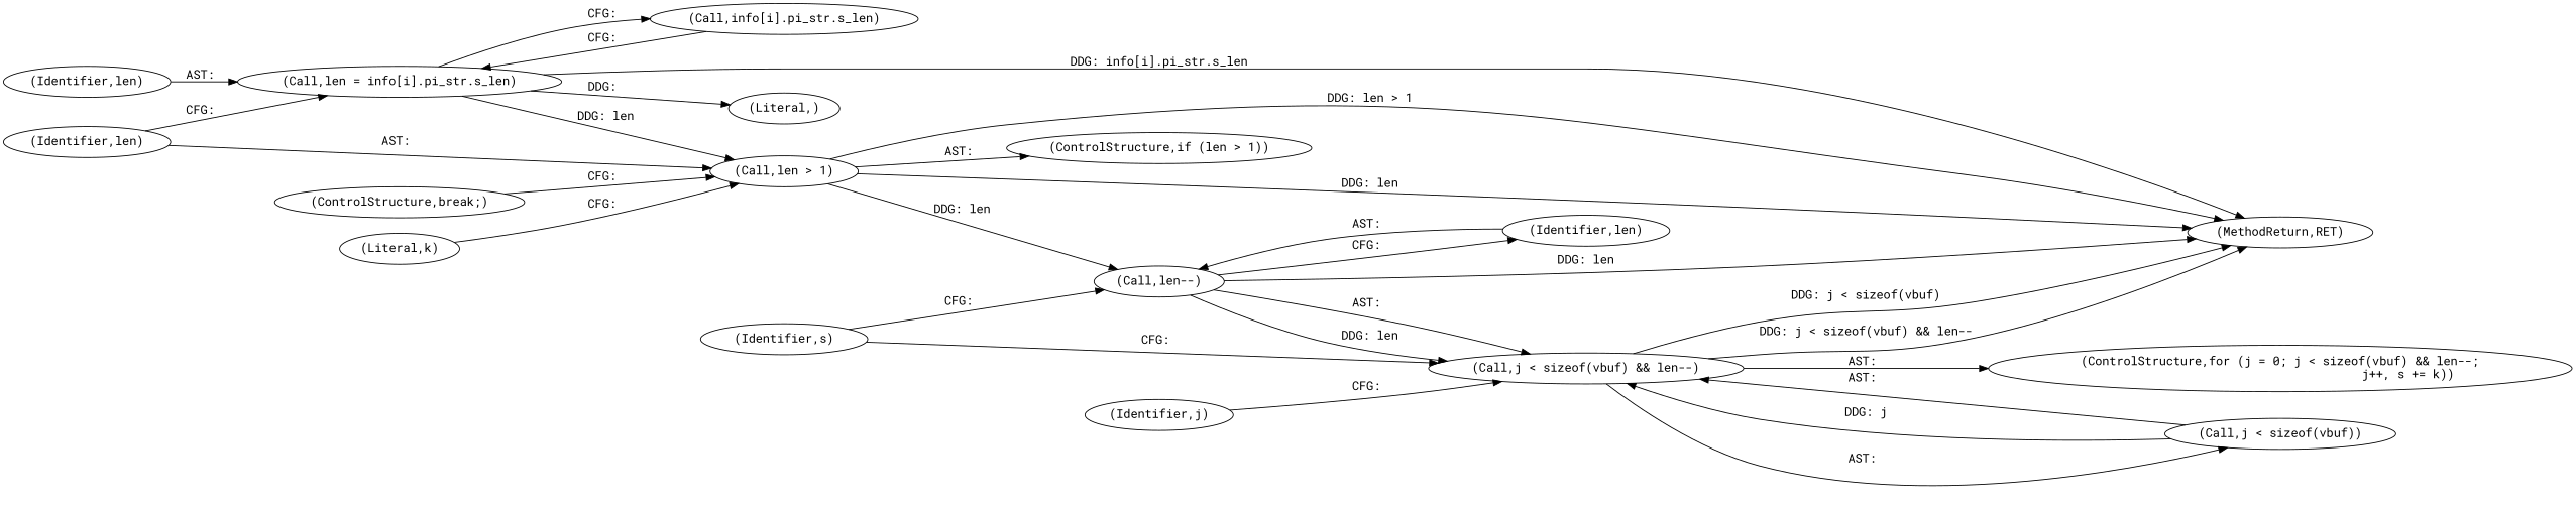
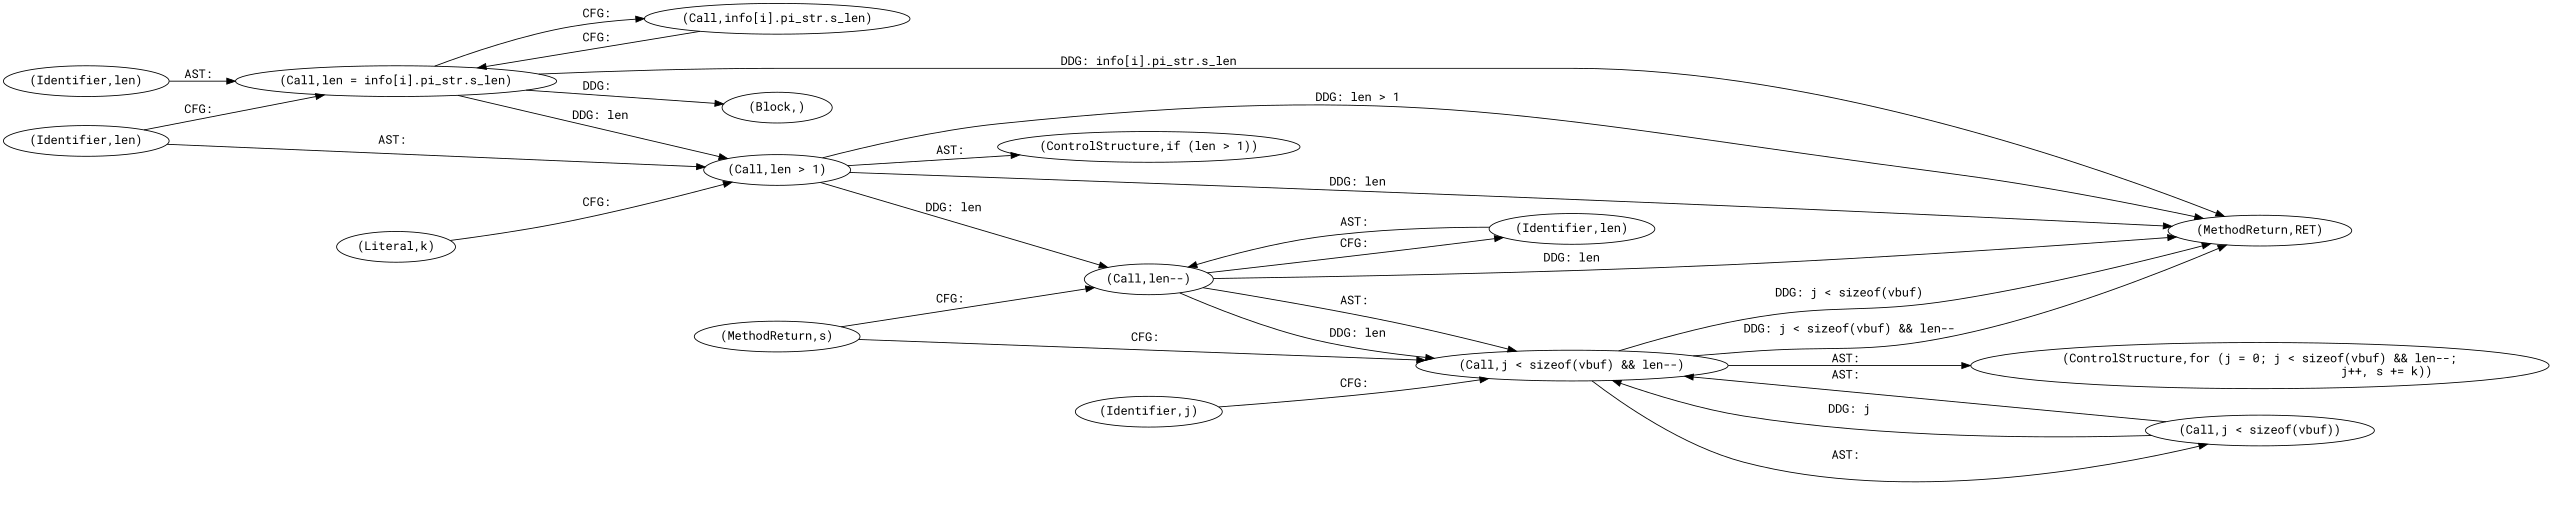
  digraph {
    fontname="Roboto Mono"
    rankdir=LR
    node [fontname="Roboto Mono"]
    edge [fontname="Roboto Mono"]
    n1 [label="(Call,len = info[i].pi_str.s_len)"]
    n2 [label="(Call,len > 1)"]
    n3 [label="(MethodReturn,RET)"]
    n4 [label="(Call,info[i].pi_str.s_len)"]
-   n5 [label="(Literal,)"]
+   n5 [label="(Block,)"]
    n6 [label="(Call,len--)"]
    n7 [label="(ControlStructure,if (len > 1))"]
    n8 [label="(Call,j < sizeof(vbuf) && len--)"]
    n9 [label="(Identifier,len)"]
    n10 [label="(ControlStructure,for (j = 0; j < sizeof(vbuf) && len--;\n                                    j++, s += k))"]
    n11 [label="(Call,j < sizeof(vbuf))"]
    n12 [label="(Identifier,j)"]
    n13 [label="(Identifier,len)"]
-   n14 [label="(Identifier,s)"]
+   n14 [label="(MethodReturn,s)"]
    n15 [label="(Identifier,len)"]
    n16 [label="(Literal,k)"]
-   n17 [label="(ControlStructure,break;)"]
    n1 -> n2 [label="DDG: len"]
    n1 -> n3 [label="DDG: info[i].pi_str.s_len"]
    n1 -> n4 [label="CFG: "]
    n1 -> n5 [label="DDG: "]
    n2 -> n3 [label="DDG: len > 1"]
    n2 -> n3 [label="DDG: len"]
    n2 -> n6 [label="DDG: len"]
    n2 -> n7 [label="AST: "]
    n4 -> n1 [label="CFG: "]
    n6 -> n3 [label="DDG: len"]
    n6 -> n8 [label="AST: "]
    n6 -> n8 [label="DDG: len"]
    n6 -> n9 [label="CFG: "]
    n8 -> n3 [label="DDG: j < sizeof(vbuf)"]
    n8 -> n3 [label="DDG: j < sizeof(vbuf) && len--"]
    n8 -> n10 [label="AST: "]
    n8 -> n11 [label="AST: "]
    n9 -> n6 [label="AST: "]
    n11 -> n8 [label="AST: "]
    n11 -> n8 [label="DDG: j"]
    n12 -> n8 [label="CFG: "]
    n13 -> n1 [label="CFG: "]
    n13 -> n2 [label="AST: "]
    n14 -> n6 [label="CFG: "]
    n14 -> n8 [label="CFG: "]
    n15 -> n1 [label="AST: "]
    n16 -> n2 [label="CFG: "]
-   n17 -> n2 [label="CFG: "]
  }
